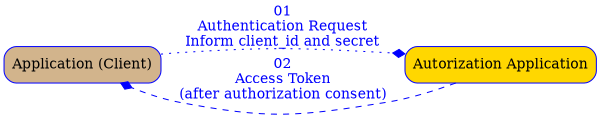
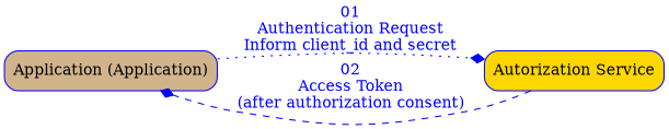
  digraph {
    rankdir=LR
    node [shape=box style="filled,rounded" color=blue]
    edge [color=blue fontcolor=blue arrowhead=diamond]
-   n1 [fillcolor=tan label="Application (Client)"]
-   n2 [fillcolor=gold label="Autorization Application"]
+   n1 [fillcolor=tan label="Application (Application)"]
+   n2 [fillcolor=gold label="Autorization Service"]
    subgraph sub_1 {
      aize="4,4"
      n1
      n2
    }
    subgraph sub_2 {
      n1
      n2
    }
    n1 -> n2 [label="01\nAuthentication Request\nInform client_id and secret" style=dotted]
    n2 -> n1 [label="02\nAccess Token\n(after authorization consent)" style=dashed]
  }
